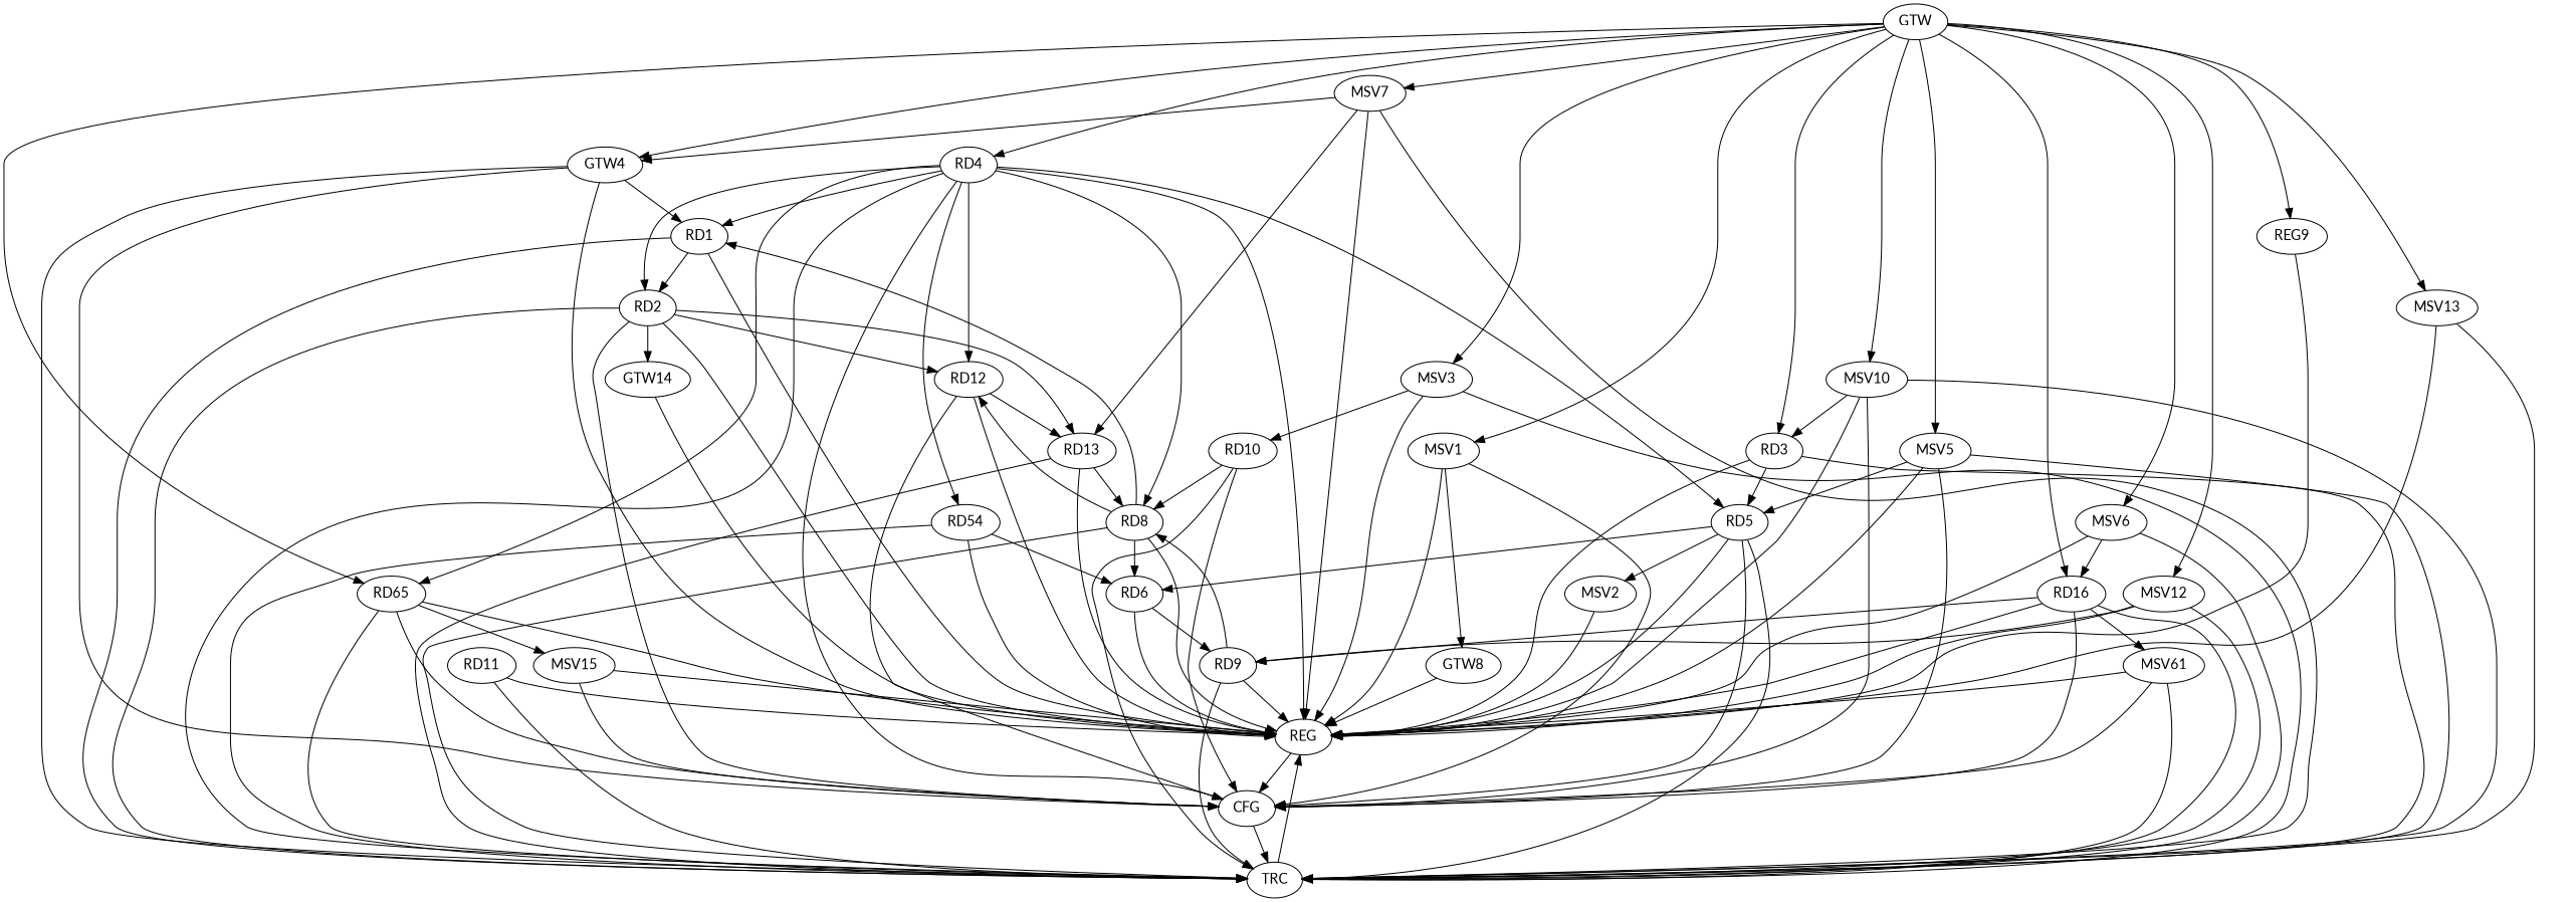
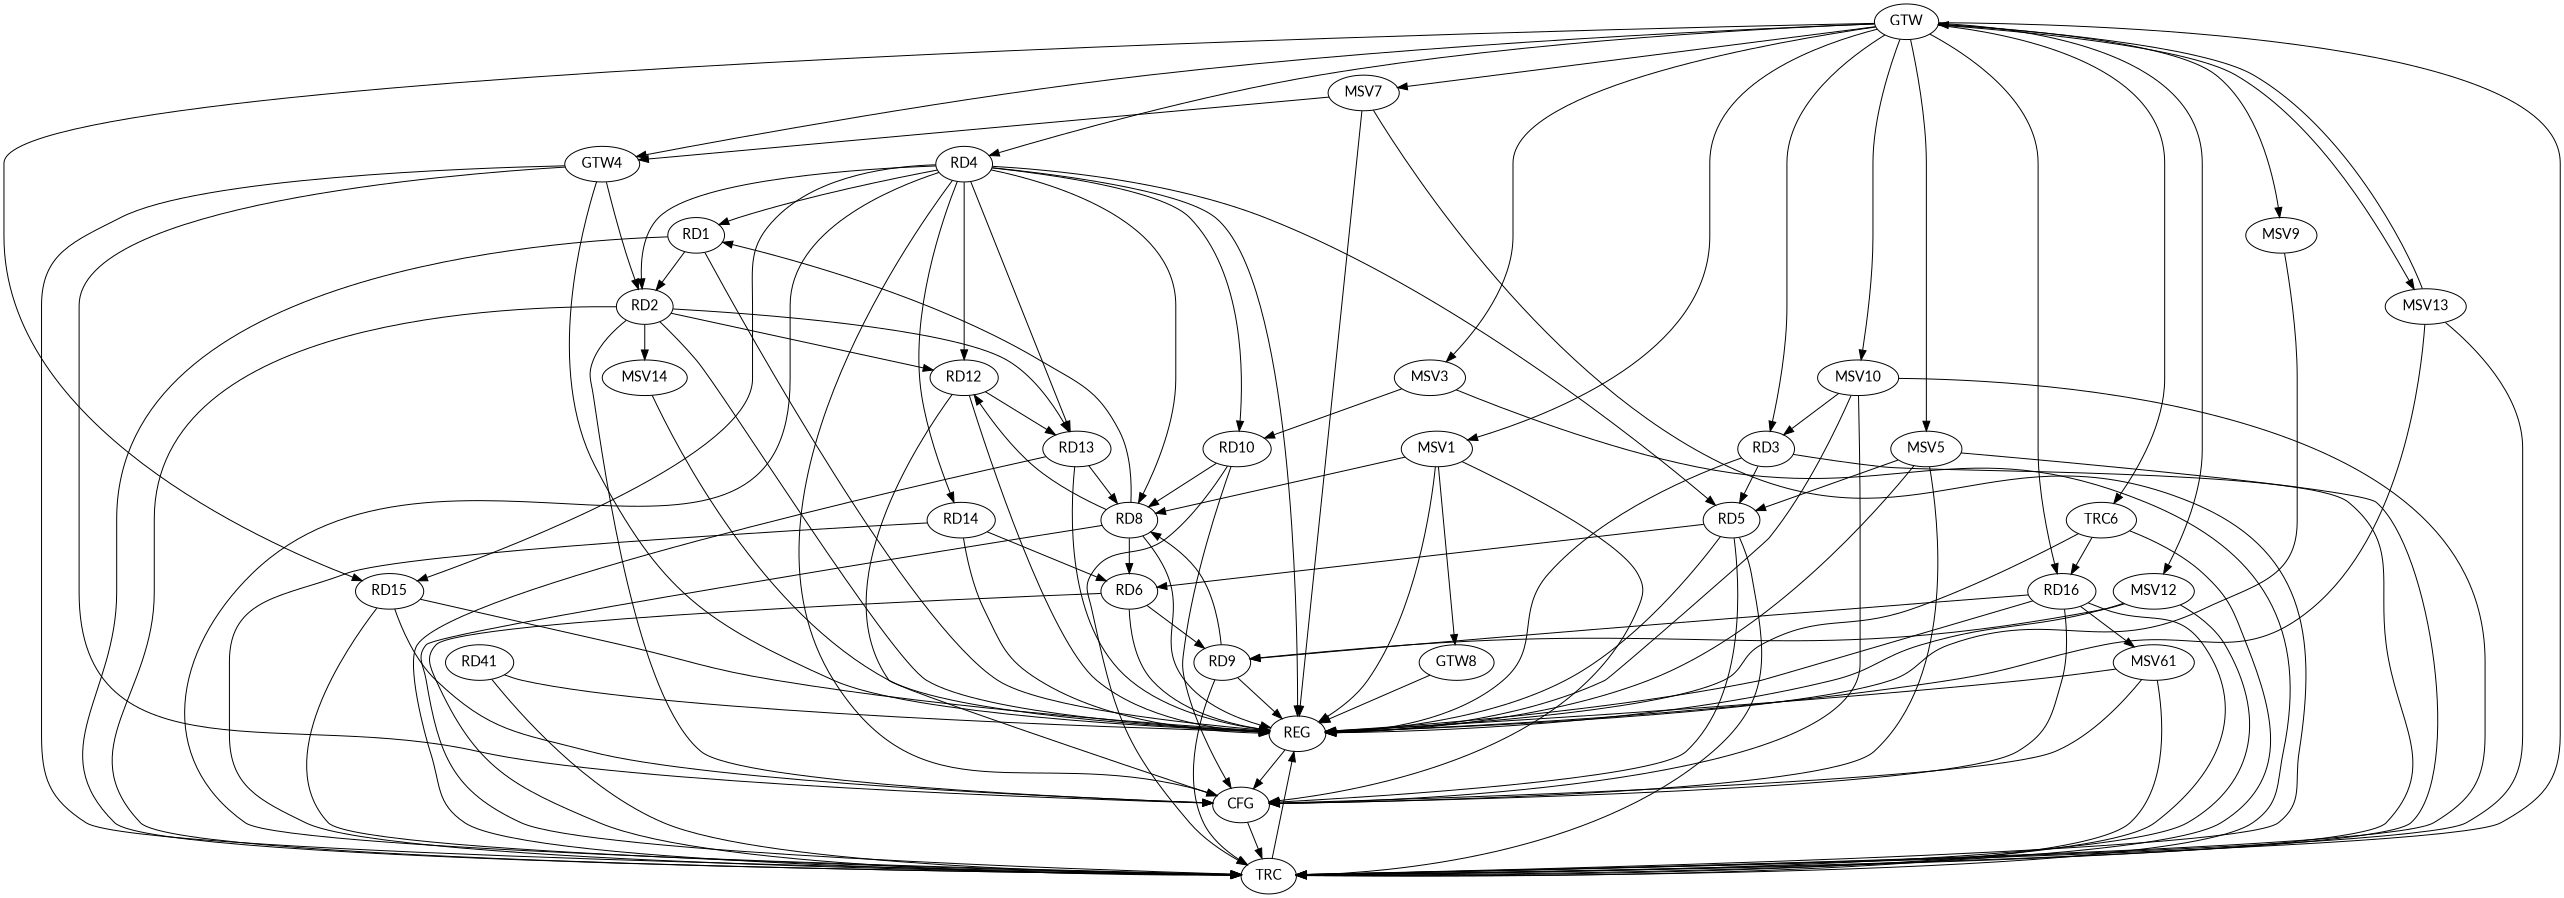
  strict digraph {
    fontname=Lato
    node [fontname=Lato]
    edge [fontname=Lato]
    n1 [label=RD1]
    n2 [label=RD2]
    n3 [label=REG]
    n4 [label=TRC]
    n5 [label=RD12]
    n6 [label=RD13]
    n7 [label=CFG]
-   n8 [label=GTW14]
+   n8 [label=MSV14]
    n9 [label=RD8]
    n10 [label=RD3]
    n11 [label=RD5]
    n12 [label=RD6]
-   n13 [label=MSV2]
    n14 [label=RD4]
    n15 [label=RD10]
-   n16 [label=RD54]
-   n17 [label=RD65]
-   n18 [label=MSV15]
+   n16 [label=RD14]
+   n17 [label=RD15]
    n19 [label=RD9]
-   n20 [label=RD11]
+   n20 [label=RD41]
    n21 [label=RD16]
    n22 [label=MSV61]
    n23 [label=GTW]
    n24 [label=MSV1]
    n25 [label=MSV3]
    n26 [label=GTW4]
    n27 [label=MSV5]
-   n28 [label=MSV6]
+   n28 [label=TRC6]
    n29 [label=MSV7]
-   n30 [label=REG9]
+   n30 [label=MSV9]
    n31 [label=MSV10]
    n32 [label=MSV12]
    n33 [label=MSV13]
    n34 [label=GTW8]
    n1 -> n2
    n1 -> n3
    n1 -> n4
    n2 -> n3
    n2 -> n4
    n2 -> n5
    n2 -> n6
    n2 -> n7
    n2 -> n8
    n3 -> n7
    n4 -> n3
    n5 -> n3
    n5 -> n6
    n5 -> n7
    n6 -> n3
    n6 -> n4
    n6 -> n9
    n7 -> n4
    n8 -> n3
    n9 -> n1
    n9 -> n3
    n9 -> n4
    n9 -> n5
    n9 -> n12
    n10 -> n3
    n10 -> n4
    n10 -> n11
    n11 -> n3
    n11 -> n4
    n11 -> n7
    n11 -> n12
-   n11 -> n13
    n12 -> n3
+   n12 -> n4
    n12 -> n19
-   n13 -> n3
    n14 -> n1
    n14 -> n2
    n14 -> n3
    n14 -> n4
    n14 -> n5
-   n29 -> n6
+   n14 -> n6
    n14 -> n7
    n14 -> n9
    n14 -> n11
+   n14 -> n15
    n14 -> n16
    n14 -> n17
    n15 -> n4
    n15 -> n7
    n15 -> n9
    n16 -> n3
    n16 -> n4
    n16 -> n12
    n17 -> n3
    n17 -> n4
    n17 -> n7
-   n17 -> n18
-   n18 -> n3
-   n18 -> n7
    n19 -> n3
    n19 -> n4
    n19 -> n9
    n20 -> n3
    n20 -> n4
    n21 -> n3
    n21 -> n4
    n21 -> n7
    n21 -> n19
    n21 -> n22
    n22 -> n3
    n22 -> n4
    n22 -> n7
+   n23 -> n4
    n23 -> n10
    n23 -> n14
    n23 -> n17
    n23 -> n21
    n23 -> n24
    n23 -> n25
    n23 -> n26
    n23 -> n27
    n23 -> n28
    n23 -> n29
    n23 -> n30
    n23 -> n31
    n23 -> n32
    n23 -> n33
    n24 -> n3
    n24 -> n7
+   n24 -> n9
    n24 -> n34
-   n25 -> n3
    n25 -> n4
    n25 -> n15
-   n26 -> n1
+   n26 -> n2
    n26 -> n3
    n26 -> n4
    n26 -> n7
    n27 -> n3
    n27 -> n4
    n27 -> n7
    n27 -> n11
    n28 -> n3
    n28 -> n4
    n28 -> n21
    n29 -> n3
    n29 -> n4
    n29 -> n26
    n30 -> n3
    n31 -> n3
    n31 -> n4
    n31 -> n7
    n31 -> n10
    n32 -> n3
    n32 -> n4
    n32 -> n19
    n33 -> n3
    n33 -> n4
+   n33 -> n23
    n34 -> n3
  }
